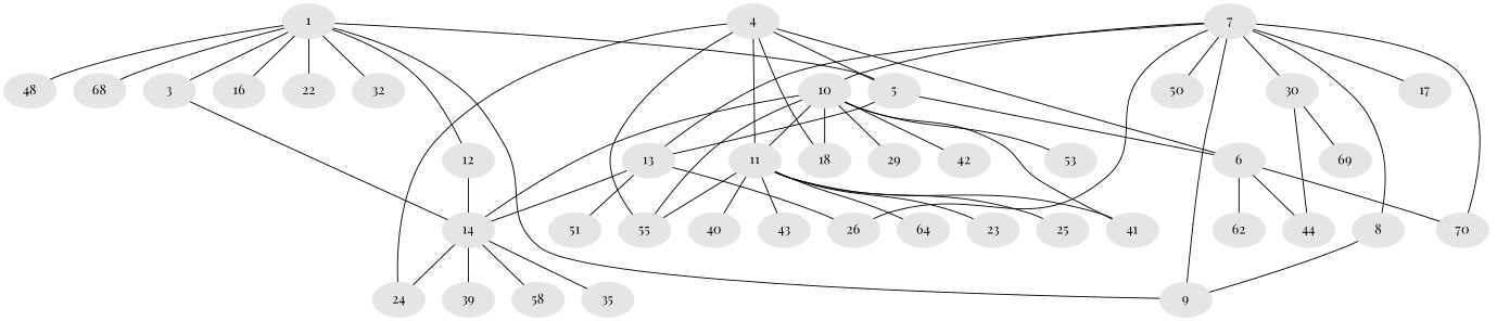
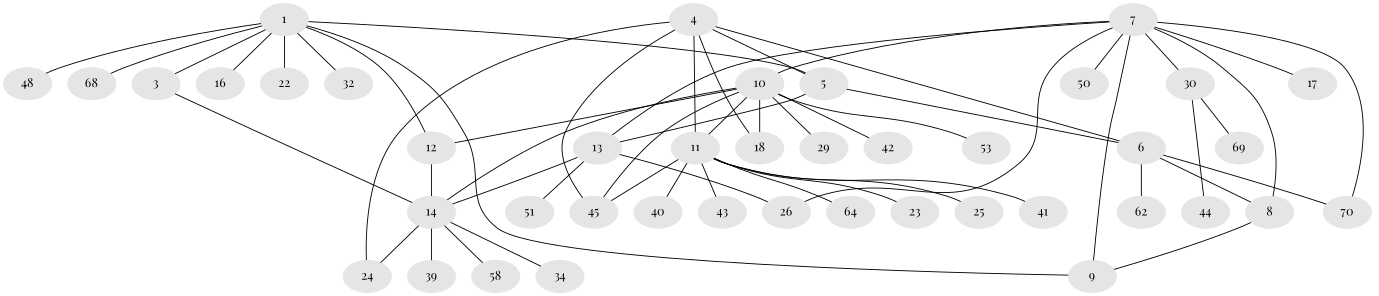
  graph {
    fontname="Playfair Display"
    node [color=gray90 fontname="Playfair Display" style=filled]
    edge [fontname="Playfair Display"]
    1 [super="+2"]
    3
    5
    9
    12
    16 [super="+19"]
    22
    32
    48
    68
    14 [super="+27+15+60+61"]
    6
    13
    24 [super="+49+31"]
-   34 [label=35]
+   34
    39
    58 [super="+63"]
    4
    11
    18 [super="+20+38"]
-   55
+   55 [label=45]
    8
    62
    70
    23
    25
    40
    41
    43
    64
    26 [super="+28"]
    51 [super="+52"]
    7 [super="+21"]
    10 [super="+37"]
    17
    30
    50
    29
    42 [super="+54"]
    53
    44
    69
    1 -- 3 [weight=2]
    1 -- 5
    1 -- 9
    1 -- 12 [weight=2]
    1 -- 16
    1 -- 22
    1 -- 32
    1 -- 48
    1 -- 68
    3 -- 14
    5 -- 6
    5 -- 13
    12 -- 14
    14 -- 24
    14 -- 34
    14 -- 39
    14 -- 58
-   6 -- 44
+   6 -- 8
    6 -- 62
    6 -- 70
    13 -- 14 [weight=2]
    13 -- 26
    13 -- 51
    4 -- 5
    4 -- 6
    4 -- 24
    4 -- 11
    4 -- 18
    4 -- 55
    11 -- 55
    11 -- 23
    11 -- 25
    11 -- 40
    11 -- 41
    11 -- 43
    11 -- 64
    8 -- 9
    7 -- 9
    7 -- 13
    7 -- 8
    7 -- 70
    7 -- 26
    7 -- 10
    7 -- 17
    7 -- 30
    7 -- 50
-   10 -- 41
+   10 -- 12
    10 -- 14 [weight=2]
    10 -- 11
    10 -- 18
    10 -- 55
    10 -- 29
    10 -- 42
    10 -- 53
    30 -- 44
    30 -- 69
  }
